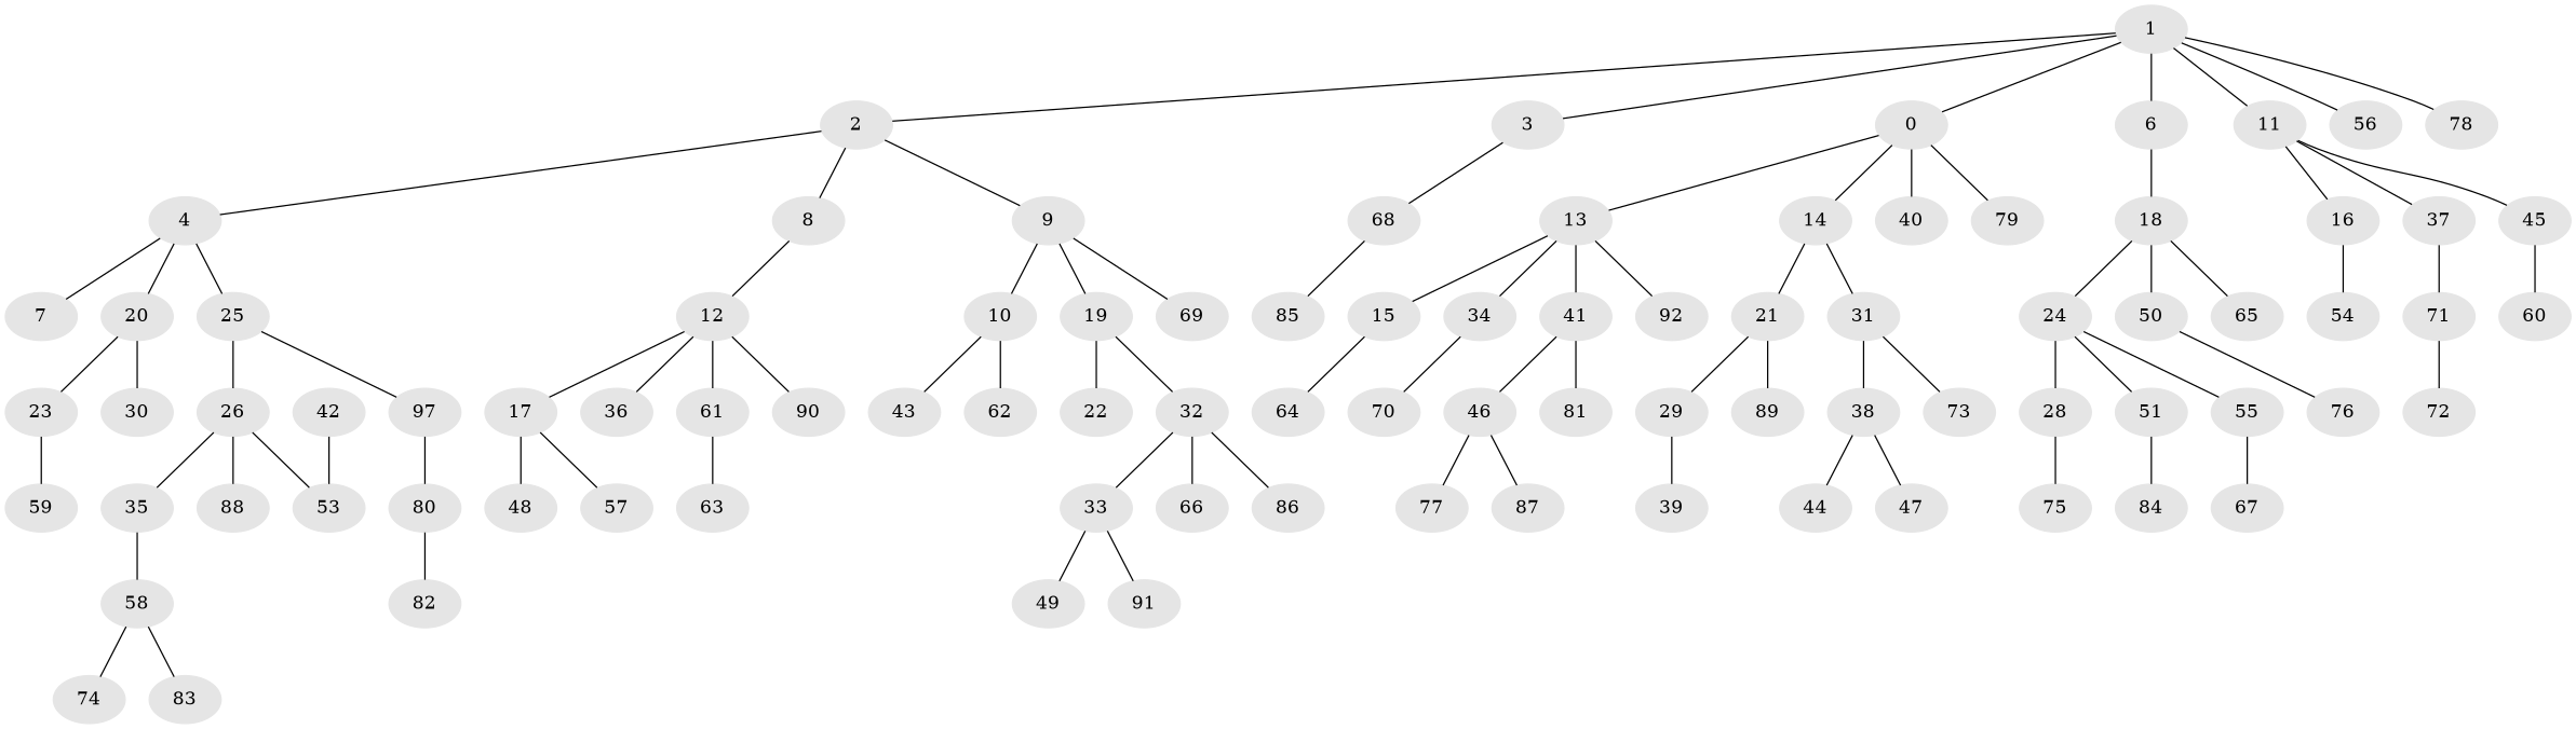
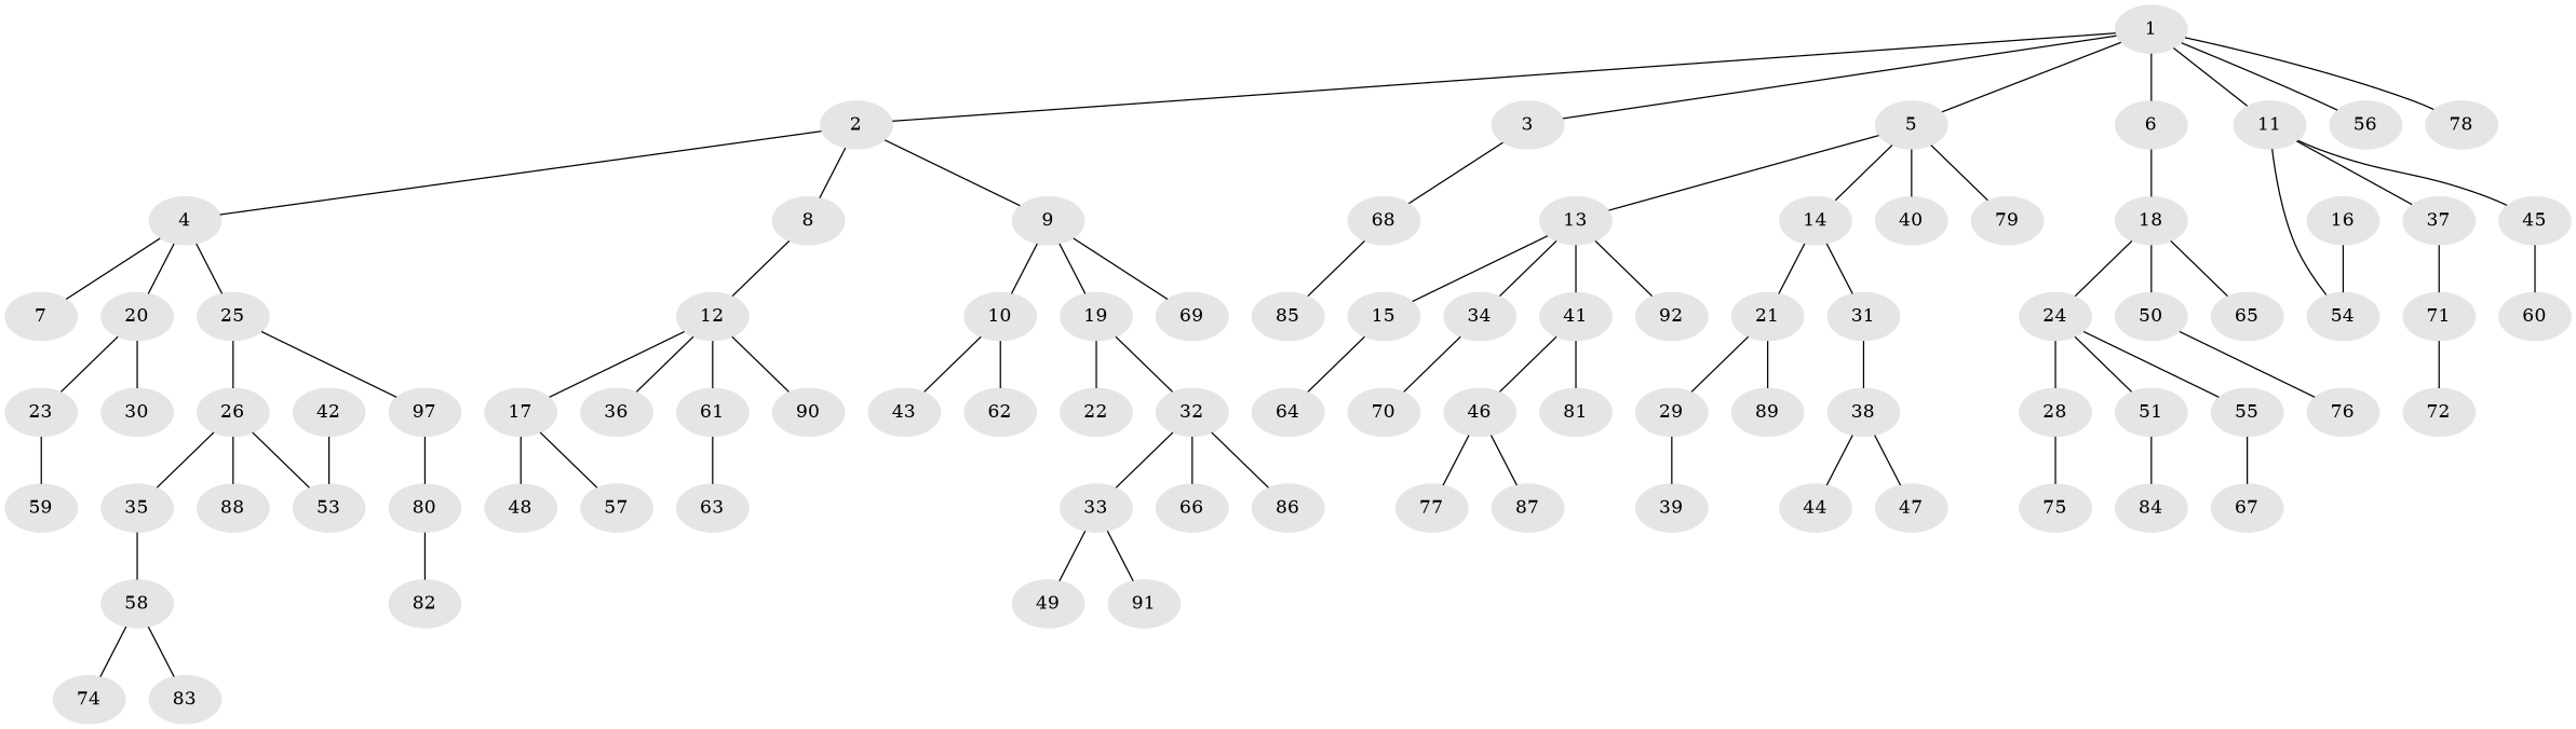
  graph {
    node [color=gray90 style=filled]
    1
    2
    3
-   5 [label=0]
+   5
    6
    11
    56
    78
    4
    8
    9
    68
    13
    14
    40
    79
    18
    16
    37
    45
    7
    20
    25
    12
    10
    19
    69
    85
    23
    30
    26
    n32 [label=97]
    15
    34
    41
    n36 [label=92]
    21
    31
    24
    50
    65
    17
    36
    61
    90
    43
    62
    22
    32
    54
    71
    60
    48
    57
    63
    64
    70
    46
    81
    29
    89
    38
-   73
    28
    51
    55
    76
    33
    66
    86
    59
    39
    75
    84
    67
    35
    88
    53
    80
    58
    42
    82
    44
    47
    49
    91
    74
    83
    72
    77
    87
    1 -- 2
    1 -- 3
    1 -- 5
    1 -- 6
    1 -- 11
    1 -- 56
    1 -- 78
    2 -- 4
    2 -- 8
    2 -- 9
    3 -- 68
    5 -- 13
    5 -- 14
    5 -- 40
    5 -- 79
    6 -- 18
-   11 -- 16
+   11 -- 54
    11 -- 37
    11 -- 45
    4 -- 7
    4 -- 20
    4 -- 25
    8 -- 12
    9 -- 10
    9 -- 19
    9 -- 69
    68 -- 85
    13 -- 15
    13 -- 34
    13 -- 41
    13 -- n36
    14 -- 21
    14 -- 31
    18 -- 24
    18 -- 50
    18 -- 65
    16 -- 54
    37 -- 71
    45 -- 60
    20 -- 23
    20 -- 30
    25 -- 26
    25 -- n32
    12 -- 17
    12 -- 36
    12 -- 61
    12 -- 90
    10 -- 43
    10 -- 62
    19 -- 22
    19 -- 32
    23 -- 59
    26 -- 35
    26 -- 88
    26 -- 53
    n32 -- 80
    15 -- 64
    34 -- 70
    41 -- 46
    41 -- 81
    21 -- 29
    21 -- 89
    31 -- 38
-   31 -- 73
    24 -- 28
    24 -- 51
    24 -- 55
    50 -- 76
    17 -- 48
    17 -- 57
    61 -- 63
    32 -- 33
    32 -- 66
    32 -- 86
    71 -- 72
    46 -- 77
    46 -- 87
    29 -- 39
    38 -- 44
    38 -- 47
    28 -- 75
    51 -- 84
    55 -- 67
    33 -- 49
    33 -- 91
    35 -- 58
    80 -- 82
    58 -- 74
    58 -- 83
    42 -- 53
  }
